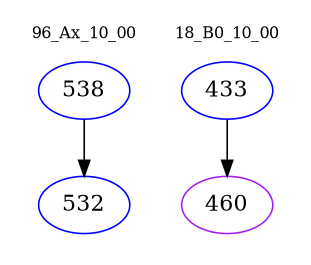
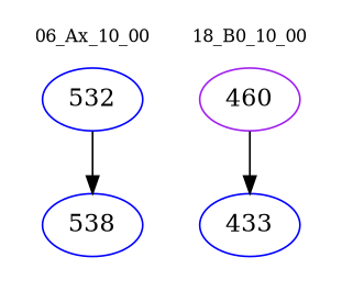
  digraph {
    node [color=blue]
    edge [color=black]
    n1 [label=538]
    n2 [label=532]
    n3 [label=433]
    n4 [color=purple label=460]
    subgraph cluster_1 {
      color=white
      fontsize=10
-     label="96_Ax_10_00"
+     label="06_Ax_10_00"
      n1
      n2
    }
    subgraph cluster_2 {
      color=white
      fontsize=10
      label="18_B0_10_00"
      n3
      n4
    }
-   n1 -> n2
-   n3 -> n4
+   n2 -> n1
+   n4 -> n3
  }
